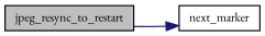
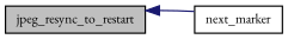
  digraph {
    rankdir=LR
    fontname="EB Garamond"
    node [color=black fontname="EB Garamond" fontsize=10 shape=record]
    n1 [fillcolor=grey75 fontcolor=black height=0.2 label=jpeg_resync_to_restart style=filled width=0.4]
    n2 [height=0.2 label=next_marker width=0.4]
-   n1 -> n2 [color=midnightblue fontname="EB Garamond" fontsize=10 labelfontname=Helvetica labelfontsize=10 style=solid]
+   n2 -> n1 [color=midnightblue fontname="EB Garamond" fontsize=10 labelfontname=Helvetica labelfontsize=10 style=solid]
  }
